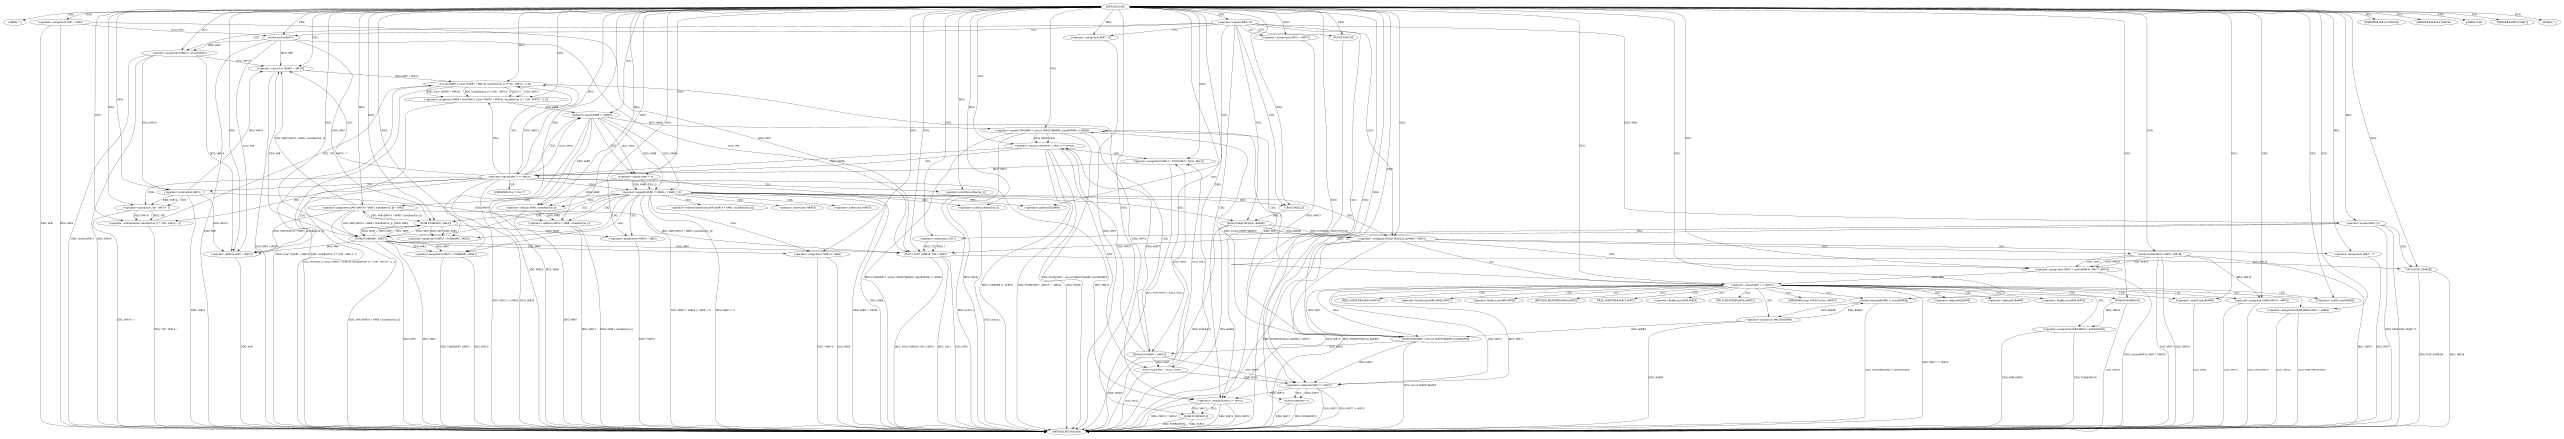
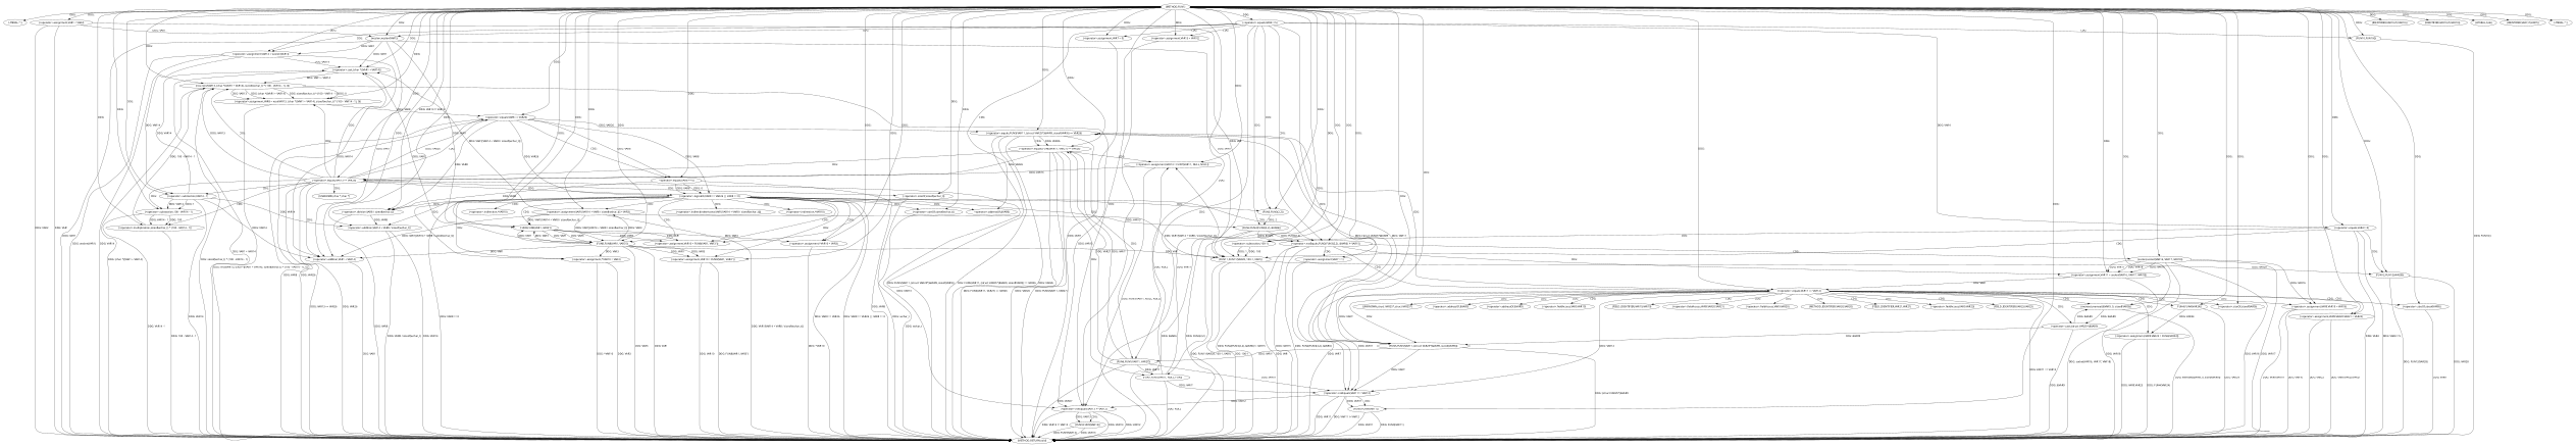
  digraph {
    fontname="Noto Sans"
    node [fontname="Noto Sans"]
    edge [fontname="Noto Sans"]
    n1 [label="(METHOD,FUN1)"]
    n2 [label="(LITERAL,\"\",)"]
    n3 [label="(<operator>.assignment,VAR1 = VAR2)"]
    n4 [label="(<operator>.equals,VAR4==5)"]
    n5 [label="(<operator>.assignment,VAR7 = 0)"]
    n6 [label="(<operator>.assignment,VAR13 = VAR12)"]
    n7 [label="(<operator>.assignment,VAR14 = wcslen(VAR1))"]
    n8 [label="(wcslen,wcslen(VAR1))"]
    n9 [label="(<operator>.notEquals,FUN2(FUN3(2,2), &VAR6) != VAR15)"]
    n10 [label="(FUN3,FUN3(2,2))"]
    n11 [label="(<operator>.assignment,VAR7 = 1)"]
    n12 [label="(<operator>.assignment,VAR11 = socket(VAR16, VAR17, VAR18))"]
    n13 [label="(socket,socket(VAR16, VAR17, VAR18))"]
    n14 [label="(<operator>.equals,VAR11 == VAR12)"]
    n15 [label="(memset,memset(&VAR9, 0, sizeof(VAR9)))"]
    n16 [label="(<operator>.sizeOf,sizeof(VAR9))"]
    n17 [label="(<operator>.assignment,VAR9.VAR19 = VAR16)"]
    n18 [label="(<operator>.assignment,VAR9.VAR20.VAR21 = VAR22)"]
    n19 [label="(FUN4,FUN4(VAR24))"]
    n20 [label="(<operator>.equals,FUN5(VAR11, (struct VAR25*)&VAR9, sizeof(VAR9)) == VAR26)"]
    n21 [label="(FUN5,FUN5(VAR11, (struct VAR25*)&VAR9, sizeof(VAR9)))"]
    n22 [label="(<operator>.sizeOf,sizeof(VAR9))"]
    n23 [label="(<operator>.equals,FUN6(VAR11, VAR27) == VAR26)"]
    n24 [label="(FUN6,FUN1(VAR11, VAR27))"]
    n25 [label="(<operator>.assignment,VAR13 = FUN7(VAR11, NULL, NULL))"]
    n26 [label="(FUN7,FUN7(VAR11, NULL, FUN))"]
    n27 [label="(<operator>.equals,VAR13 == VAR26)"]
    n28 [label="(<operator>.assignment,VAR8 = recv(VAR13, (char *)(VAR1 + VAR14), sizeof(wchar_t) * (100 - VAR14 - 1), 0))"]
    n29 [label="(recv,recv(VAR13, (char *)(VAR1 + VAR14), sizeof(wchar_t) * (100 - VAR14 - 1), 0))"]
    n30 [label="(<operator>.cast,(char *)(VAR1 + VAR14))"]
    n31 [label="(<operator>.addition,VAR1 + VAR14)"]
    n32 [label="(<operator>.multiplication,sizeof(wchar_t) * (100 - VAR14 - 1))"]
    n33 [label="(<operator>.sizeOf,sizeof(wchar_t))"]
    n34 [label="(<operator>.subtraction,100 - VAR14 - 1)"]
    n35 [label="(<operator>.subtraction,VAR14 - 1)"]
    n36 [label="(<operator>.equals,VAR8 == VAR26)"]
    n37 [label="(<operator>.equals,VAR8 == 0)"]
    n38 [label="(<operator>.assignment,VAR1[VAR14 + VAR8 / sizeof(wchar_t)] = VAR3)"]
    n39 [label="(<operator>.addition,VAR14 + VAR8 / sizeof(wchar_t))"]
    n40 [label="(<operator>.division,VAR8 / sizeof(wchar_t))"]
    n41 [label="(<operator>.sizeOf,sizeof(wchar_t))"]
    n42 [label="(<operator>.assignment,VAR10 = FUN8(VAR1, VAR3''))"]
    n43 [label="(FUN8,FUN8(VAR1, VAR3''))"]
    n44 [label="(IDENTIFIER,VAR10,if (VAR10))"]
    n45 [label="(<operator>.assignment,*VAR10 = VAR3)"]
    n46 [label="(<operator>.assignment,VAR10 = FUN8(VAR1, VAR3''))"]
    n47 [label="(FUN8,FUN8(VAR1, VAR3''))"]
    n48 [label="(IDENTIFIER,VAR10,if (VAR10))"]
    n49 [label="(<operator>.assignment,*VAR10 = VAR3)"]
    n50 [label="(LITERAL,0,do)"]
    n51 [label="(<operator>.notEquals,VAR11 != VAR12)"]
    n52 [label="(FUN9,FUN9(VAR11))"]
    n53 [label="(<operator>.notEquals,VAR13 != VAR12)"]
    n54 [label="(FUN9,FUN9(VAR13))"]
    n55 [label="(IDENTIFIER,VAR7,if (VAR7))"]
    n56 [label="(FUN10,FUN10())"]
    n57 [label="(<operator>.equals,VAR4==5)"]
    n58 [label="(LITERAL,\"\",)"]
    n59 [label="(FUN11,FUN11(VAR28, 100-1, VAR1))"]
    n60 [label="(<operator>.subtraction,100-1)"]
    n61 [label="(FUN12,FUN12(VAR28))"]
    n62 [label="(METHOD_RETURN,void)"]
    n63 [label="(FUN2,FUN2(FUN3(2,2), &VAR6))"]
    n64 [label="(<operator>.addressOf,&VAR6)"]
    n65 [label="(<operator>.assignment,VAR9.VAR23 = FUN4(VAR24))"]
    n66 [label="(<operator>.cast,(struct VAR25*)&VAR9)"]
    n67 [label="(<operator>.addressOf,&VAR9)"]
    n68 [label="(<operator>.fieldAccess,VAR9.VAR19)"]
    n69 [label="(FIELD_IDENTIFIER,VAR19,VAR19)"]
    n70 [label="(<operator>.fieldAccess,VAR9.VAR20.VAR21)"]
    n71 [label="(<operator>.fieldAccess,VAR9.VAR20)"]
    n72 [label="(METHOD_IDENTIFIER,VAR20,VAR20)"]
    n73 [label="(FIELD_IDENTIFIER,VAR21,VAR21)"]
    n74 [label="(<operator>.fieldAccess,VAR9.VAR23)"]
    n75 [label="(FIELD_IDENTIFIER,VAR23,VAR23)"]
    n76 [label="(UNKNOWN,struct VAR25*,struct VAR25*)"]
    n77 [label="(<operator>.addressOf,&VAR9)"]
    n78 [label="(<operator>.logicalOr,VAR8 == VAR26 || VAR8 == 0)"]
    n79 [label="(UNKNOWN,char *,char *)"]
    n80 [label="(<operator>.indirectIndexAccess,VAR1[VAR14 + VAR8 / sizeof(wchar_t)])"]
    n81 [label="(<operator>.indirection,*VAR10)"]
    n82 [label="(<operator>.indirection,*VAR10)"]
    n1 -> n2 [label="DDG: "]
    n1 -> n3 [label="DDG: "]
    n1 -> n4 [label="DDG: "]
    n1 -> n5 [label="DDG: "]
    n1 -> n6 [label="DDG: "]
    n1 -> n7 [label="DDG: "]
    n1 -> n8 [label="DDG: "]
    n1 -> n9 [label="DDG: "]
    n1 -> n10 [label="DDG: "]
    n1 -> n11 [label="DDG: "]
    n1 -> n12 [label="DDG: "]
    n1 -> n13 [label="DDG: "]
    n1 -> n14 [label="DDG: "]
    n1 -> n15 [label="DDG: "]
    n1 -> n16 [label="DDG: "]
    n1 -> n17 [label="DDG: "]
    n1 -> n18 [label="DDG: "]
    n1 -> n19 [label="DDG: "]
    n1 -> n20 [label="DDG: "]
    n1 -> n21 [label="DDG: "]
    n1 -> n22 [label="DDG: "]
    n1 -> n23 [label="DDG: "]
    n1 -> n24 [label="DDG: "]
    n1 -> n25 [label="DDG: "]
    n1 -> n26 [label="DDG: "]
    n1 -> n27 [label="DDG: "]
    n1 -> n28 [label="DDG: "]
    n1 -> n29 [label="DDG: "]
    n1 -> n30 [label="DDG: "]
    n1 -> n31 [label="DDG: "]
    n1 -> n32 [label="DDG: "]
    n1 -> n33 [label="DDG: "]
    n1 -> n34 [label="DDG: "]
    n1 -> n35 [label="DDG: "]
    n1 -> n36 [label="DDG: "]
    n1 -> n37 [label="DDG: "]
    n1 -> n38 [label="DDG: "]
    n1 -> n39 [label="DDG: "]
-   n1 -> n40 [label="DDG: "]
+   n1 -> n40 [label="DDG: VAR13 != VAR12"]
    n1 -> n41 [label="DDG: "]
    n1 -> n42 [label="DDG: "]
    n1 -> n43 [label="DDG: "]
    n1 -> n44 [label="DDG: "]
    n1 -> n45 [label="DDG: "]
    n1 -> n46 [label="DDG: "]
    n1 -> n47 [label="DDG: "]
    n1 -> n48 [label="DDG: "]
    n1 -> n49 [label="DDG: "]
    n1 -> n50 [label="DDG: "]
    n1 -> n51 [label="DDG: "]
    n1 -> n52 [label="DDG: "]
    n1 -> n53 [label="DDG: "]
-   n1 -> n54 [label="DDG: "]
    n1 -> n55 [label="DDG: "]
    n1 -> n56 [label="DDG: "]
    n1 -> n57 [label="DDG: "]
    n1 -> n58 [label="DDG: "]
    n1 -> n59 [label="DDG: "]
    n1 -> n60 [label="DDG: "]
    n1 -> n61 [label="DDG: "]
    n3 -> n8 [label="DDG: VAR1"]
    n3 -> n59 [label="DDG: VAR1"]
    n3 -> n62 [label="DDG: VAR1"]
    n3 -> n62 [label="DDG: VAR2"]
    n4 -> n5 [label="CDG: "]
    n4 -> n6 [label="CDG: "]
    n4 -> n7 [label="CDG: "]
    n4 -> n8 [label="CDG: "]
    n4 -> n9 [label="CDG: "]
    n4 -> n10 [label="CDG: "]
    n4 -> n51 [label="CDG: "]
    n4 -> n53 [label="CDG: "]
    n4 -> n56 [label="CDG: "]
    n4 -> n57 [label="DDG: VAR4"]
    n4 -> n63 [label="CDG: "]
    n4 -> n64 [label="CDG: "]
    n5 -> n62 [label="DDG: VAR7"]
    n6 -> n53 [label="DDG: VAR13"]
    n7 -> n30 [label="DDG: VAR14"]
    n7 -> n31 [label="DDG: VAR14"]
    n7 -> n35 [label="DDG: VAR14"]
    n7 -> n62 [label="DDG: wcslen(VAR1)"]
    n7 -> n62 [label="DDG: VAR14"]
    n8 -> n7 [label="DDG: VAR1"]
    n8 -> n30 [label="DDG: VAR1"]
    n8 -> n31 [label="DDG: VAR1"]
    n8 -> n43 [label="DDG: VAR1"]
    n8 -> n59 [label="DDG: VAR1"]
    n8 -> n62 [label="DDG: VAR1"]
    n9 -> n11 [label="CDG: "]
    n9 -> n12 [label="CDG: "]
    n9 -> n13 [label="CDG: "]
    n9 -> n14 [label="CDG: "]
    n9 -> n62 [label="DDG: VAR15"]
    n9 -> n62 [label="DDG: FUN2(FUN3(2,2), &VAR6)"]
    n9 -> n62 [label="DDG: FUN2(FUN3(2,2), &VAR6) != VAR15"]
    n10 -> n63 [label="DDG: 2"]
    n11 -> n62 [label="DDG: VAR7"]
    n12 -> n14 [label="DDG: VAR11"]
    n12 -> n62 [label="DDG: socket(VAR16, VAR17, VAR18)"]
    n13 -> n12 [label="DDG: VAR16"]
    n13 -> n12 [label="DDG: VAR17"]
    n13 -> n12 [label="DDG: VAR18"]
    n13 -> n17 [label="DDG: VAR16"]
    n13 -> n62 [label="DDG: VAR18"]
    n13 -> n62 [label="DDG: VAR16"]
    n13 -> n62 [label="DDG: VAR17"]
    n14 -> n15 [label="CDG: "]
    n14 -> n16 [label="CDG: "]
    n14 -> n17 [label="CDG: "]
    n14 -> n18 [label="CDG: "]
    n14 -> n19 [label="CDG: "]
    n14 -> n20 [label="CDG: "]
    n14 -> n21 [label="DDG: VAR11"]
    n14 -> n21 [label="CDG: "]
    n14 -> n22 [label="CDG: "]
    n14 -> n51 [label="DDG: VAR11"]
    n14 -> n51 [label="DDG: VAR12"]
    n14 -> n62 [label="DDG: VAR11 == VAR12"]
    n14 -> n65 [label="CDG: "]
    n14 -> n66 [label="CDG: "]
    n14 -> n67 [label="CDG: "]
    n14 -> n68 [label="CDG: "]
    n14 -> n69 [label="CDG: "]
    n14 -> n70 [label="CDG: "]
    n14 -> n71 [label="CDG: "]
    n14 -> n72 [label="CDG: "]
    n14 -> n73 [label="CDG: "]
    n14 -> n74 [label="CDG: "]
    n14 -> n75 [label="CDG: "]
    n14 -> n76 [label="CDG: "]
    n14 -> n77 [label="CDG: "]
    n15 -> n62 [label="DDG: memset(&VAR9, 0, sizeof(VAR9))"]
    n15 -> n66 [label="DDG: &VAR9"]
    n17 -> n62 [label="DDG: VAR16"]
    n17 -> n62 [label="DDG: VAR9.VAR19"]
    n18 -> n62 [label="DDG: VAR22"]
    n18 -> n62 [label="DDG: VAR9.VAR20.VAR21"]
    n19 -> n62 [label="DDG: VAR24"]
    n19 -> n65 [label="DDG: VAR24"]
    n20 -> n23 [label="DDG: VAR26"]
    n20 -> n23 [label="CDG: "]
    n20 -> n24 [label="CDG: "]
    n20 -> n62 [label="DDG: FUN5(VAR11, (struct VAR25*)&VAR9, sizeof(VAR9))"]
    n20 -> n62 [label="DDG: FUN5(VAR11, (struct VAR25*)&VAR9, sizeof(VAR9)) == VAR26"]
    n20 -> n62 [label="DDG: VAR26"]
    n21 -> n20 [label="DDG: VAR11"]
    n21 -> n20 [label="DDG: (struct VAR25*)&VAR9"]
    n21 -> n24 [label="DDG: VAR11"]
    n21 -> n51 [label="DDG: VAR11"]
    n21 -> n62 [label="DDG: (struct VAR25*)&VAR9"]
    n22 -> n62 [label="DDG: VAR9"]
    n23 -> n25 [label="CDG: "]
    n23 -> n26 [label="CDG: "]
    n23 -> n27 [label="DDG: VAR26"]
    n23 -> n27 [label="CDG: "]
    n23 -> n62 [label="DDG: FUN6(VAR11, VAR27)"]
    n23 -> n62 [label="DDG: FUN6(VAR11, VAR27) == VAR26"]
    n23 -> n62 [label="DDG: VAR26"]
    n24 -> n23 [label="DDG: VAR11"]
    n24 -> n23 [label="DDG: VAR27"]
    n24 -> n26 [label="DDG: VAR11"]
    n24 -> n51 [label="DDG: VAR11"]
    n24 -> n62 [label="DDG: VAR27"]
    n25 -> n27 [label="DDG: VAR13"]
    n25 -> n62 [label="DDG: FUN7(VAR11, NULL, NULL)"]
    n26 -> n25 [label="DDG: VAR11"]
    n26 -> n25 [label="DDG: NULL"]
    n26 -> n51 [label="DDG: VAR11"]
    n26 -> n62 [label="DDG: NULL"]
    n27 -> n28 [label="CDG: "]
    n27 -> n29 [label="DDG: VAR13"]
    n27 -> n29 [label="CDG: "]
    n27 -> n30 [label="CDG: "]
    n27 -> n31 [label="CDG: "]
    n27 -> n32 [label="CDG: "]
    n27 -> n33 [label="CDG: "]
    n27 -> n34 [label="CDG: "]
    n27 -> n35 [label="CDG: "]
    n27 -> n36 [label="DDG: VAR26"]
    n27 -> n36 [label="CDG: "]
    n27 -> n53 [label="DDG: VAR13"]
    n27 -> n62 [label="DDG: VAR26"]
    n27 -> n62 [label="DDG: VAR13 == VAR26"]
    n27 -> n78 [label="CDG: "]
    n27 -> n79 [label="CDG: "]
    n28 -> n36 [label="DDG: VAR8"]
    n28 -> n62 [label="DDG: recv(VAR13, (char *)(VAR1 + VAR14), sizeof(wchar_t) * (100 - VAR14 - 1), 0)"]
    n29 -> n28 [label="DDG: VAR13"]
    n29 -> n28 [label="DDG: (char *)(VAR1 + VAR14)"]
    n29 -> n28 [label="DDG: sizeof(wchar_t) * (100 - VAR14 - 1)"]
    n29 -> n28 [label="DDG: 0"]
    n29 -> n53 [label="DDG: VAR13"]
    n29 -> n62 [label="DDG: (char *)(VAR1 + VAR14)"]
    n29 -> n62 [label="DDG: sizeof(wchar_t) * (100 - VAR14 - 1)"]
    n30 -> n29 [label="DDG: VAR1 + VAR14"]
    n30 -> n62 [label="DDG: VAR1 + VAR14"]
    n31 -> n62 [label="DDG: VAR1"]
    n32 -> n29 [label="DDG: 100 - VAR14 - 1"]
    n32 -> n62 [label="DDG: 100 - VAR14 - 1"]
    n33 -> n62 [label="DDG: wchar_t"]
    n34 -> n32 [label="DDG: 100"]
    n34 -> n32 [label="DDG: VAR14 - 1"]
    n34 -> n62 [label="DDG: VAR14 - 1"]
    n35 -> n30 [label="DDG: VAR14"]
    n35 -> n31 [label="DDG: VAR14"]
    n35 -> n34 [label="DDG: VAR14"]
    n35 -> n34 [label="DDG: 1"]
    n35 -> n39 [label="DDG: VAR14"]
    n35 -> n62 [label="DDG: VAR14"]
    n36 -> n20 [label="DDG: VAR26"]
    n36 -> n37 [label="DDG: VAR8"]
    n36 -> n37 [label="CDG: "]
    n36 -> n40 [label="DDG: VAR8"]
    n36 -> n62 [label="DDG: VAR8"]
    n36 -> n62 [label="DDG: VAR26"]
    n36 -> n78 [label="DDG: VAR8"]
    n36 -> n78 [label="DDG: VAR26"]
    n37 -> n40 [label="DDG: VAR8"]
    n37 -> n62 [label="DDG: VAR8"]
    n37 -> n78 [label="DDG: VAR8"]
    n37 -> n78 [label="DDG: 0"]
    n38 -> n30 [label="DDG: VAR1[VAR14 + VAR8 / sizeof(wchar_t)]"]
    n38 -> n31 [label="DDG: VAR1[VAR14 + VAR8 / sizeof(wchar_t)]"]
    n38 -> n43 [label="DDG: VAR1[VAR14 + VAR8 / sizeof(wchar_t)]"]
    n38 -> n47 [label="DDG: VAR1[VAR14 + VAR8 / sizeof(wchar_t)]"]
    n38 -> n59 [label="DDG: VAR1[VAR14 + VAR8 / sizeof(wchar_t)]"]
    n38 -> n62 [label="DDG: VAR1[VAR14 + VAR8 / sizeof(wchar_t)]"]
    n39 -> n62 [label="DDG: VAR14"]
    n39 -> n62 [label="DDG: VAR8 / sizeof(wchar_t)"]
    n40 -> n39 [label="DDG: VAR8"]
    n40 -> n62 [label="DDG: VAR8"]
    n41 -> n62 [label="DDG: wchar_t"]
    n43 -> n42 [label="DDG: VAR1"]
    n43 -> n42 [label="DDG: VAR3"]
    n43 -> n45 [label="DDG: VAR3"]
    n43 -> n47 [label="DDG: VAR1"]
    n43 -> n47 [label="DDG: VAR3"]
    n45 -> n62 [label="DDG: *VAR10"]
    n46 -> n62 [label="DDG: VAR10"]
    n46 -> n62 [label="DDG: FUN8(VAR1, VAR3'')"]
    n47 -> n30 [label="DDG: VAR1"]
    n47 -> n31 [label="DDG: VAR1"]
    n47 -> n38 [label="DDG: VAR3"]
    n47 -> n43 [label="DDG: VAR1"]
    n47 -> n43 [label="DDG: VAR3"]
    n47 -> n46 [label="DDG: VAR1"]
    n47 -> n46 [label="DDG: VAR3"]
    n47 -> n49 [label="DDG: VAR3"]
    n47 -> n59 [label="DDG: VAR1"]
    n47 -> n62 [label="DDG: VAR3"]
    n47 -> n62 [label="DDG: VAR1"]
    n49 -> n62 [label="DDG: VAR3"]
    n49 -> n62 [label="DDG: *VAR10"]
    n51 -> n52 [label="DDG: VAR11"]
    n51 -> n52 [label="CDG: "]
    n51 -> n53 [label="DDG: VAR12"]
    n51 -> n62 [label="DDG: VAR11"]
    n51 -> n62 [label="DDG: VAR11 != VAR12"]
    n52 -> n62 [label="DDG: FUN9(VAR11)"]
    n52 -> n62 [label="DDG: VAR11"]
    n53 -> n54 [label="DDG: VAR13"]
    n53 -> n54 [label="CDG: "]
    n53 -> n62 [label="DDG: VAR13"]
    n53 -> n62 [label="DDG: VAR12"]
    n53 -> n62 [label="DDG: VAR13 != VAR12"]
    n54 -> n62 [label="DDG: FUN9(VAR13)"]
    n54 -> n62 [label="DDG: VAR13"]
    n56 -> n62 [label="DDG: FUN10()"]
    n57 -> n59 [label="CDG: "]
    n57 -> n60 [label="CDG: "]
    n57 -> n61 [label="CDG: "]
    n57 -> n62 [label="DDG: VAR4==5"]
    n57 -> n62 [label="DDG: VAR4"]
    n59 -> n61 [label="DDG: VAR28"]
    n59 -> n62 [label="DDG: 100-1"]
    n59 -> n62 [label="DDG: VAR1"]
    n59 -> n62 [label="DDG: FUN11(VAR28, 100-1, VAR1)"]
    n60 -> n59 [label="DDG: 100"]
    n60 -> n59 [label="DDG: 1"]
    n61 -> n62 [label="DDG: FUN12(VAR28)"]
    n61 -> n62 [label="DDG: VAR28"]
    n63 -> n9 [label="DDG: FUN3(2,2)"]
    n63 -> n9 [label="DDG: &VAR6"]
    n63 -> n62 [label="DDG: &VAR6"]
    n63 -> n62 [label="DDG: FUN3(2,2)"]
    n65 -> n62 [label="DDG: FUN4(VAR24)"]
    n65 -> n62 [label="DDG: VAR9.VAR23"]
    n66 -> n15 [label="DDG: &VAR9"]
    n66 -> n21 [label="DDG: &VAR9"]
    n66 -> n62 [label="DDG: &VAR9"]
    n78 -> n9 [label="CDG: "]
    n78 -> n10 [label="CDG: "]
    n78 -> n38 [label="CDG: "]
    n78 -> n39 [label="CDG: "]
    n78 -> n40 [label="CDG: "]
    n78 -> n41 [label="CDG: "]
    n78 -> n42 [label="CDG: "]
    n78 -> n43 [label="CDG: "]
    n78 -> n45 [label="CDG: "]
    n78 -> n46 [label="CDG: "]
    n78 -> n47 [label="CDG: "]
    n78 -> n49 [label="CDG: "]
    n78 -> n62 [label="DDG: VAR8 == VAR26"]
    n78 -> n62 [label="DDG: VAR8 == VAR26 || VAR8 == 0"]
    n78 -> n62 [label="DDG: VAR8 == 0"]
    n78 -> n63 [label="CDG: "]
    n78 -> n64 [label="CDG: "]
    n78 -> n80 [label="CDG: "]
    n78 -> n81 [label="CDG: "]
    n78 -> n82 [label="CDG: "]
  }
